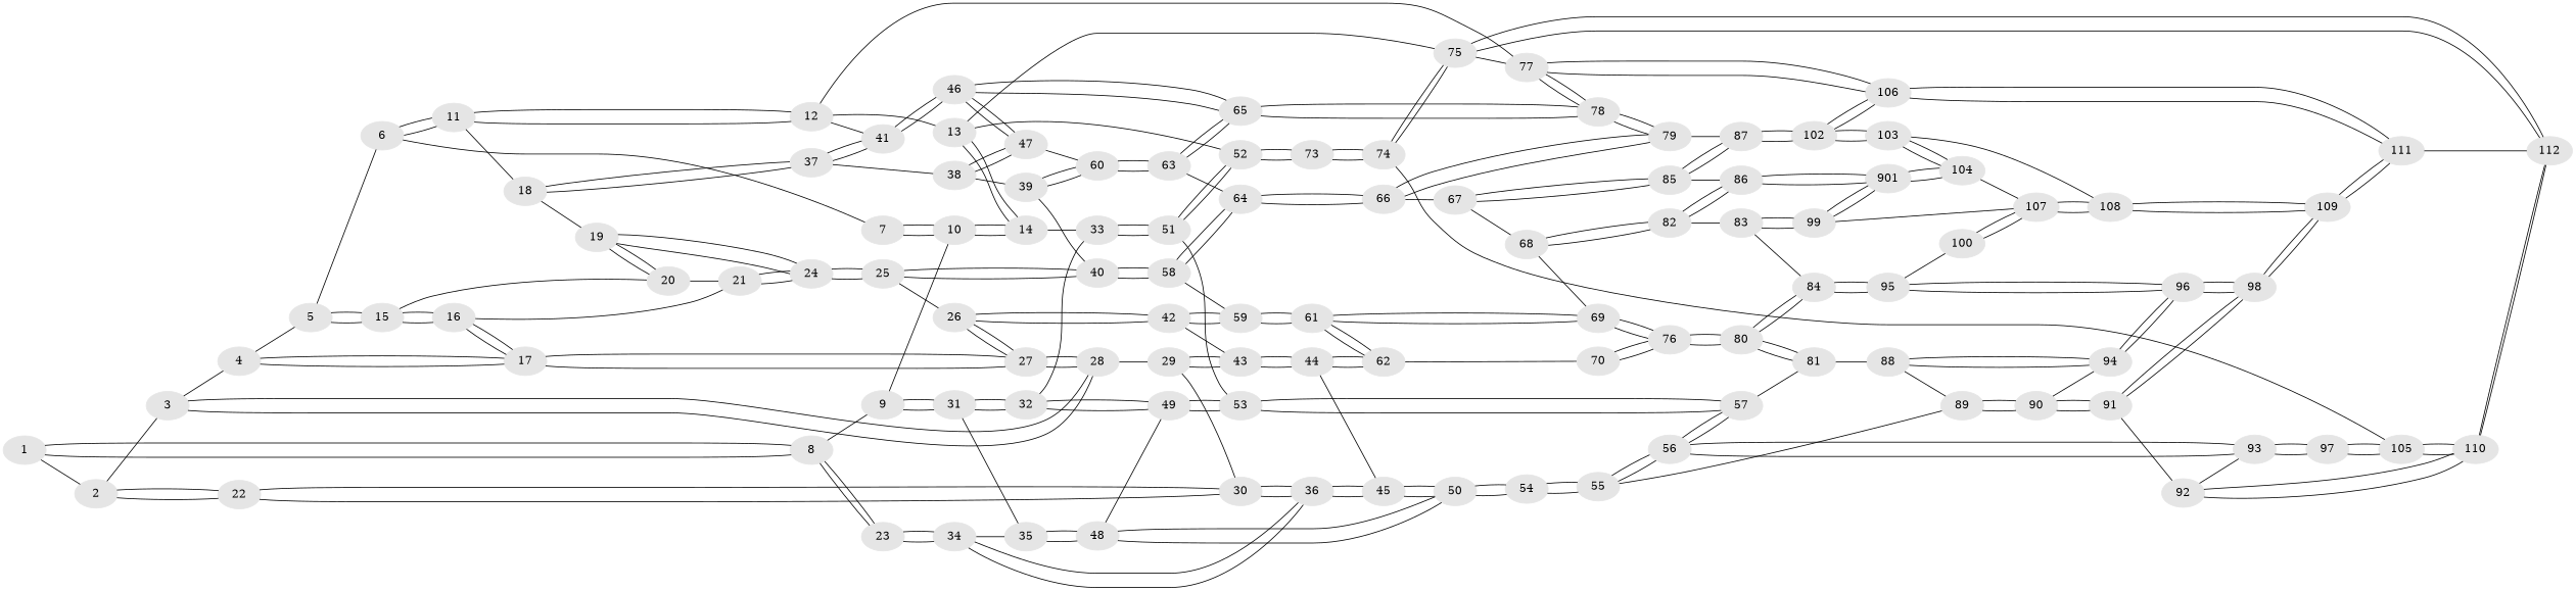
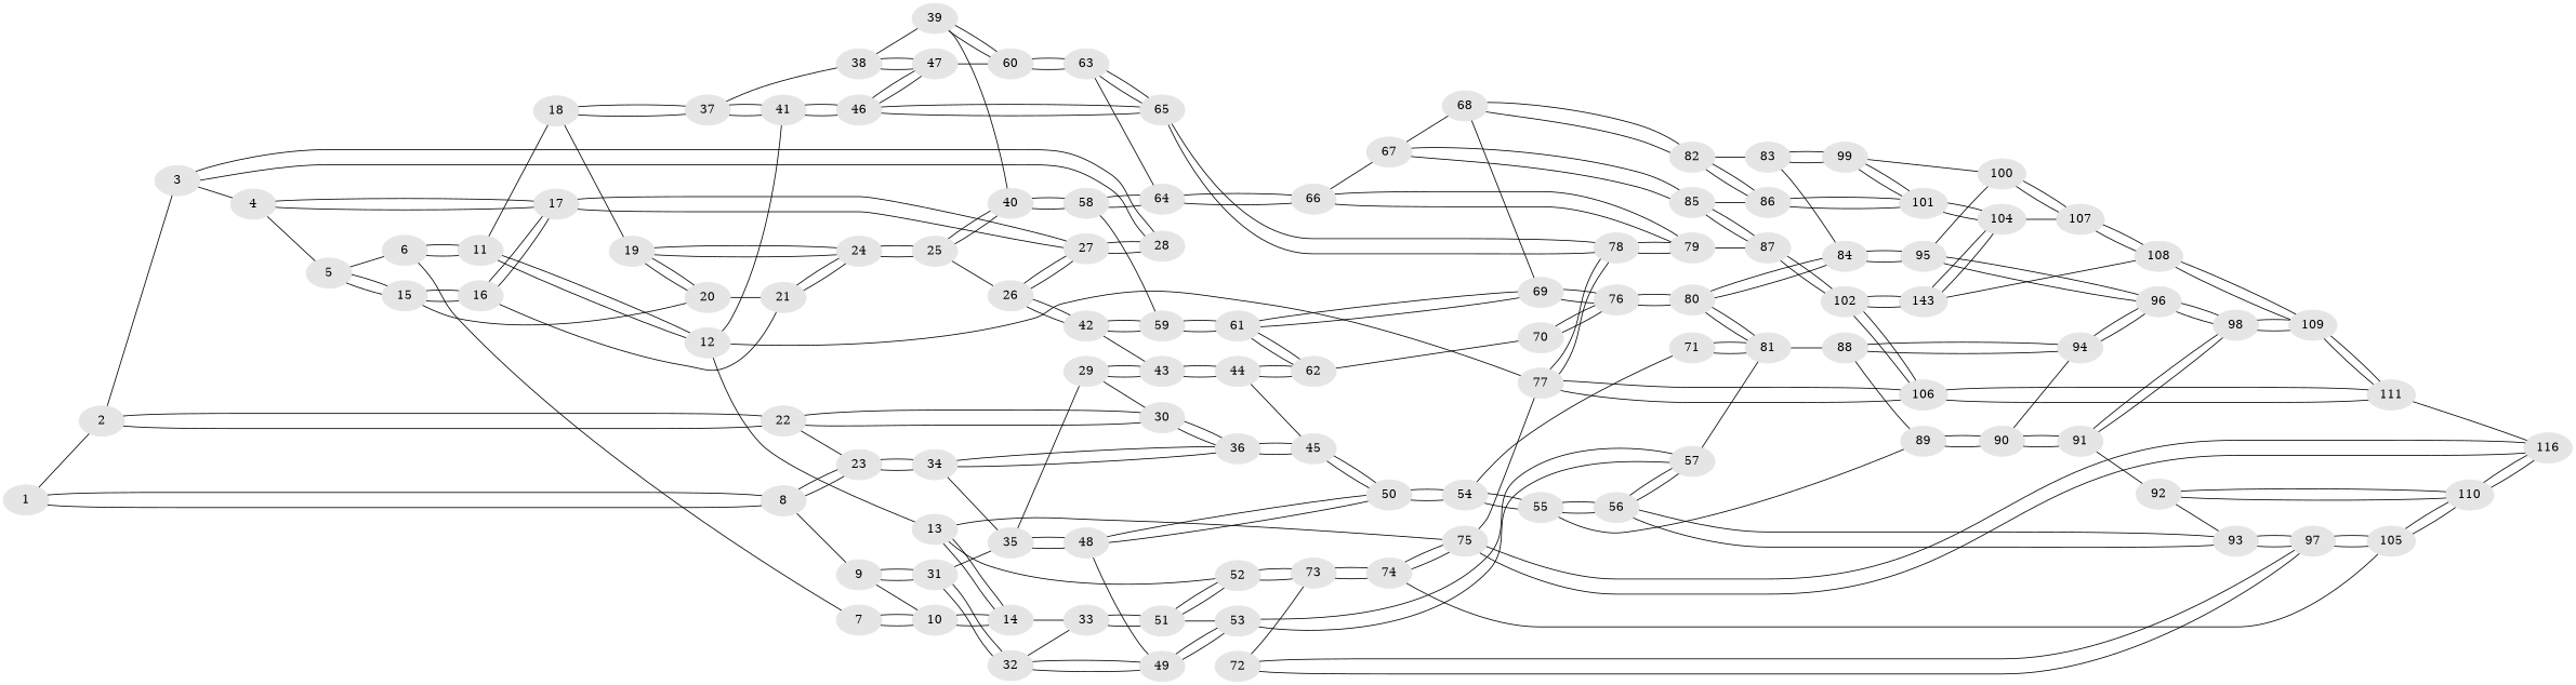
  graph {
    rankdir=LR
    node [color=gray90 style=filled]
    1
    2
    8
    3
    22
    9
    23
    4
    28
    30
    5
    17
    29
    6
    15
    27
    7
    11
    16
    20
    10
    12
    18
    14
    31
    34
    32
    35
    33
    13
    41
    77
    19
    37
    52
    75
    46
    78
    106
    73
-   112
+   112 [label=116]
    51
    21
    24
    38
    25
    36
    26
    40
    42
    58
    43
    59
    44
    45
    49
    48
    53
    50
    39
    47
    60
    63
    64
    65
    61
    62
    70
    54
    57
    55
+   71
    74
    81
    56
    89
    93
    90
    97
+   72
    66
    69
    76
    67
    79
    68
    85
    87
    82
    86
    83
    80
    88
    105
    110
    84
    111
    102
    95
    94
    99
-   101 [label=901]
+   101
    100
    96
    104
-   103
+   103 [label=143]
    91
    92
    98
    109
    107
    108
    1 -- 2
    1 -- 8
    1 -- 8
    2 -- 3
    2 -- 22
    2 -- 22
    8 -- 9
    8 -- 23
    8 -- 23
    3 -- 4
    3 -- 28
    3 -- 28
+   22 -- 23
    22 -- 30
    22 -- 30
    9 -- 10
    9 -- 31
    9 -- 31
    23 -- 34
    23 -- 34
    4 -- 5
    4 -- 17
    4 -- 17
-   28 -- 29
+   35 -- 29
    30 -- 36
    30 -- 36
    5 -- 6
    5 -- 15
    5 -- 15
    17 -- 27
    17 -- 27
    29 -- 30
    29 -- 43
    29 -- 43
    6 -- 7
    6 -- 11
    6 -- 11
    15 -- 16
    15 -- 16
    15 -- 20
    27 -- 28
    27 -- 28
    7 -- 10
    7 -- 10
    11 -- 12
    11 -- 12
    11 -- 18
    16 -- 17
    16 -- 17
    16 -- 21
    20 -- 21
    10 -- 14
    10 -- 14
    12 -- 13
    12 -- 41
    12 -- 77
    18 -- 19
    18 -- 37
    18 -- 37
    14 -- 33
    31 -- 32
    31 -- 32
    31 -- 35
    34 -- 35
    34 -- 36
    34 -- 36
    32 -- 33
    32 -- 49
    32 -- 49
    35 -- 48
    35 -- 48
    33 -- 51
    33 -- 51
    13 -- 14
    13 -- 14
    13 -- 52
    13 -- 75
    41 -- 46
    41 -- 46
    77 -- 78
    77 -- 78
    77 -- 106
    77 -- 106
    19 -- 20
    19 -- 20
    19 -- 24
    19 -- 24
    37 -- 41
    37 -- 41
    37 -- 38
    52 -- 73
    52 -- 73
    75 -- 77
    75 -- 112
    75 -- 112
    46 -- 47
    46 -- 47
    46 -- 65
    46 -- 65
    78 -- 79
    78 -- 79
    106 -- 111
    106 -- 111
    73 -- 74
    73 -- 74
    51 -- 52
    51 -- 52
    51 -- 53
    21 -- 24
    21 -- 24
    24 -- 25
    24 -- 25
    38 -- 39
    38 -- 47
    38 -- 47
    25 -- 26
    25 -- 40
    25 -- 40
    36 -- 45
    36 -- 45
    26 -- 27
    26 -- 27
    26 -- 42
    26 -- 42
    40 -- 58
    40 -- 58
    42 -- 43
    42 -- 59
    42 -- 59
    58 -- 59
    58 -- 64
    58 -- 64
    43 -- 44
    43 -- 44
    59 -- 61
    59 -- 61
    44 -- 45
    44 -- 62
    44 -- 62
    45 -- 50
    45 -- 50
    49 -- 53
    49 -- 53
    48 -- 49
    48 -- 50
    48 -- 50
    53 -- 57
    53 -- 57
    50 -- 54
    50 -- 54
    39 -- 40
    39 -- 60
    39 -- 60
    47 -- 60
    60 -- 63
    60 -- 63
    63 -- 64
    63 -- 65
    63 -- 65
    64 -- 66
    64 -- 66
    65 -- 78
    65 -- 78
    61 -- 62
    61 -- 62
    61 -- 69
    61 -- 69
    62 -- 70
    70 -- 76
    70 -- 76
    54 -- 55
    54 -- 55
+   54 -- 71
    57 -- 81
    55 -- 56
    55 -- 56
    55 -- 89
+   71 -- 81
+   71 -- 81
    74 -- 75
    74 -- 75
    74 -- 105
    81 -- 88
    56 -- 57
    56 -- 57
    56 -- 93
    56 -- 93
    89 -- 90
    89 -- 90
    93 -- 97
    93 -- 97
    90 -- 94
    90 -- 91
    90 -- 91
    97 -- 105
    97 -- 105
+   72 -- 73
+   72 -- 97
+   72 -- 97
    66 -- 67
    66 -- 79
    66 -- 79
    69 -- 76
    69 -- 76
    76 -- 80
    76 -- 80
    67 -- 68
    67 -- 85
    67 -- 85
    79 -- 87
    68 -- 69
    68 -- 82
    68 -- 82
    85 -- 87
    85 -- 87
    85 -- 86
    87 -- 102
    87 -- 102
    82 -- 86
    82 -- 86
    82 -- 83
    86 -- 101
    86 -- 101
    83 -- 84
    83 -- 99
    83 -- 99
    80 -- 81
    80 -- 81
    80 -- 84
    80 -- 84
    88 -- 89
    88 -- 94
    88 -- 94
    105 -- 110
    105 -- 110
    110 -- 112
    110 -- 112
    84 -- 95
    84 -- 95
    111 -- 112
    102 -- 106
    102 -- 106
    102 -- 103
    102 -- 103
    95 -- 100
    95 -- 96
    95 -- 96
    94 -- 96
    94 -- 96
    99 -- 101
    99 -- 101
-   99 -- 107
+   99 -- 100
    101 -- 104
    101 -- 104
    100 -- 107
    100 -- 107
    96 -- 98
    96 -- 98
    104 -- 107
    103 -- 104
    103 -- 104
    103 -- 108
    91 -- 92
    91 -- 98
    91 -- 98
    92 -- 93
    92 -- 110
    92 -- 110
    98 -- 109
    98 -- 109
    109 -- 111
    109 -- 111
    107 -- 108
    107 -- 108
    108 -- 109
    108 -- 109
  }
